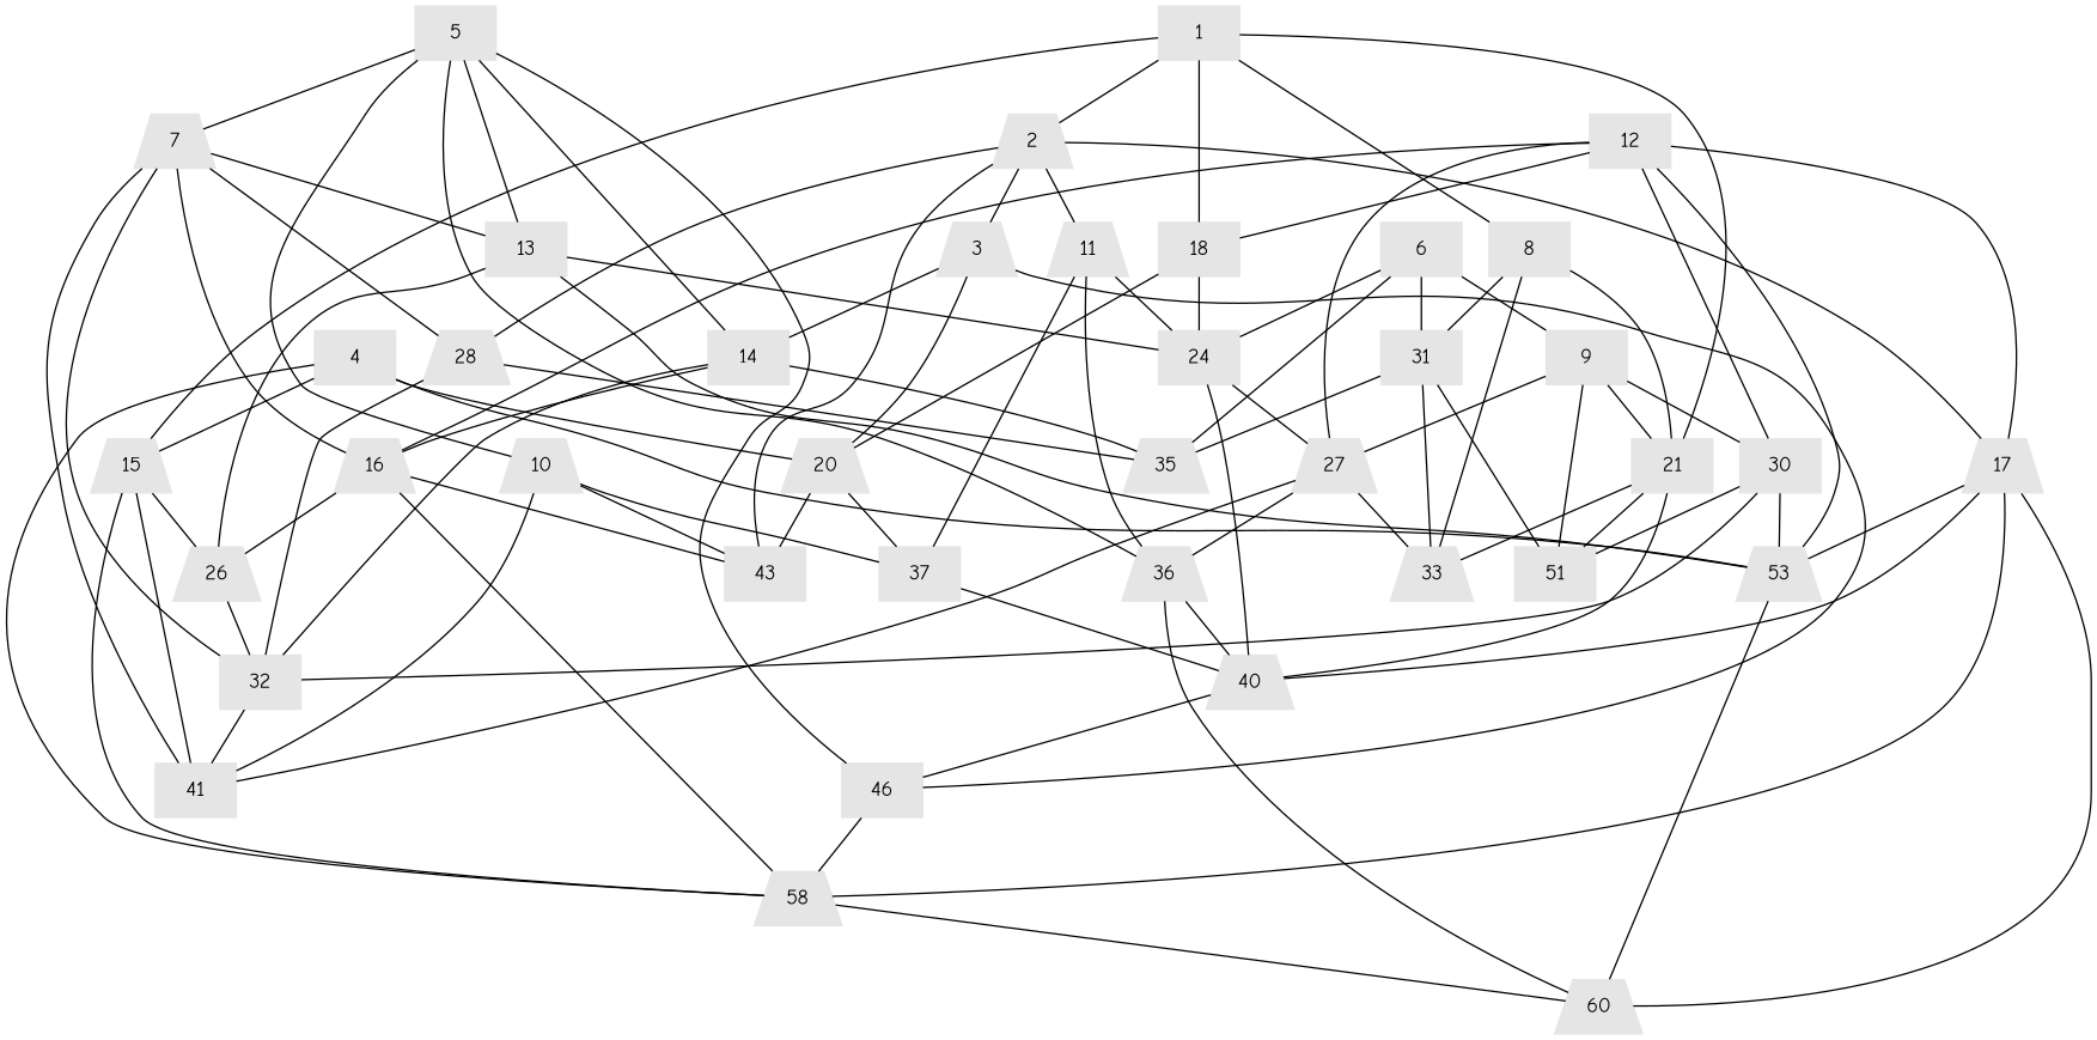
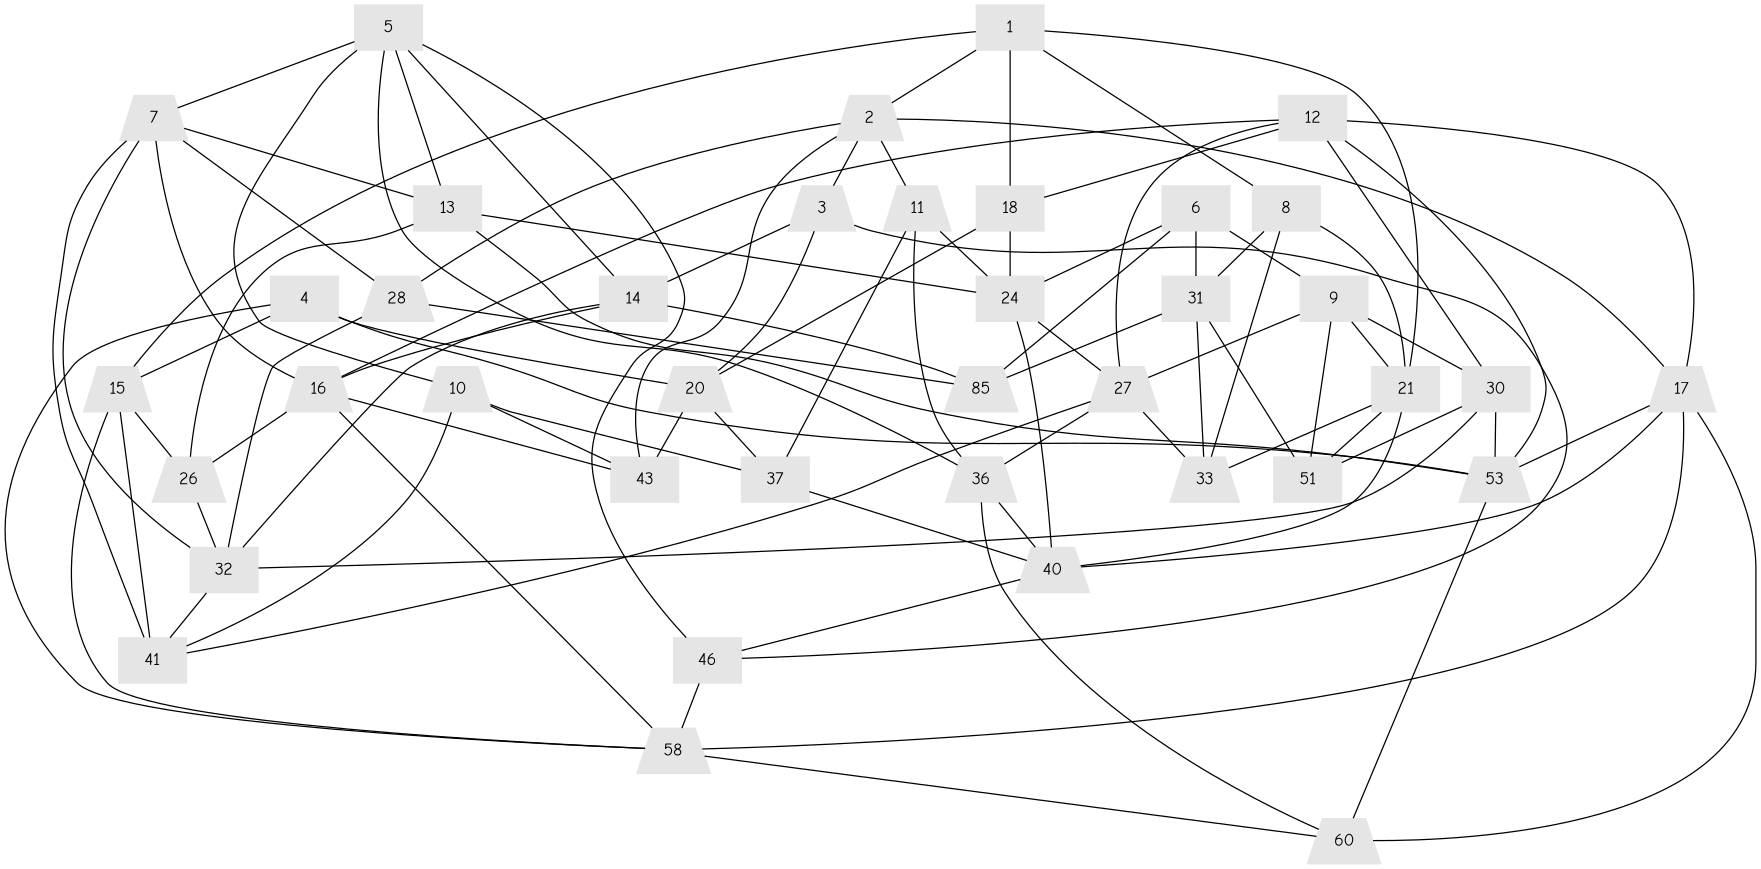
  graph {
    fontname="Comic Neue"
    node [color=gray90 fontname="Comic Neue" shape=box style=filled]
    edge [fontname="Comic Neue"]
    1 [super="+54"]
    2 [shape=trapezium super="+61"]
    8
    15 [shape=trapezium super="+48"]
    18 [super="+23"]
    21 [super="+22"]
    3 [shape=trapezium super="+62"]
    11 [shape=trapezium]
    17 [shape=trapezium super="+29"]
    28 [shape=trapezium]
    43
    31 [super="+38"]
    33 [shape=trapezium]
    58 [shape=trapezium super="+65"]
    41 [super="+49"]
    26 [shape=trapezium]
    20 [shape=trapezium super="+25"]
    24 [super="+66"]
    51
    40 [shape=trapezium super="+63"]
    14 [super="+39"]
    46
    36 [shape=trapezium super="+42"]
    37
    53 [shape=trapezium super="+57"]
    60 [shape=trapezium]
-   35 [shape=trapezium super="+64"]
+   35 [shape=trapezium super="+64" label=85]
    32 [super="+47"]
    16 [shape=trapezium super="+45"]
    4
    5 [super="+52"]
    7 [shape=trapezium super="+19"]
    10 [shape=trapezium]
    13 [super="+56"]
    9 [super="+59"]
    27 [shape=trapezium super="+44"]
    30 [super="+34"]
    6
    12 [super="+55"]
    1 -- 2
    1 -- 8
    1 -- 15
    1 -- 18 [weight=2]
    1 -- 21
    2 -- 3
    2 -- 11
    2 -- 17
    2 -- 28
    2 -- 43
    8 -- 21
    8 -- 31
    8 -- 33
    15 -- 58
    15 -- 41 [weight=2]
    15 -- 26
    18 -- 20
    18 -- 24
    21 -- 33
    21 -- 51
    21 -- 40
    3 -- 20
    3 -- 14
    3 -- 46
    11 -- 24
    11 -- 36
    11 -- 37
    17 -- 58
    17 -- 40
    17 -- 53
    17 -- 60
    28 -- 35
    28 -- 32
    31 -- 33
    31 -- 51
    31 -- 35 [weight=2]
    58 -- 60
    26 -- 32
    20 -- 43
    20 -- 37
    24 -- 40
    24 -- 27
    40 -- 46
    14 -- 35 [weight=2]
    14 -- 32
    14 -- 16
    46 -- 58
    36 -- 40
    36 -- 60
    37 -- 40
    53 -- 60
    32 -- 41
    16 -- 43
    16 -- 58
    16 -- 26
    4 -- 15
    4 -- 58
    4 -- 20
    4 -- 53
    5 -- 14
    5 -- 46
    5 -- 36
    5 -- 7
    5 -- 10
    5 -- 13
    7 -- 28
    7 -- 41
    7 -- 32
    7 -- 16
    7 -- 13
    10 -- 43
    10 -- 41
    10 -- 37
    13 -- 26
    13 -- 24
    13 -- 53
    9 -- 21
    9 -- 51
    9 -- 27
    9 -- 30 [weight=2]
    27 -- 33
    27 -- 41
    27 -- 36
    30 -- 51
    30 -- 53
    30 -- 32
    6 -- 31
    6 -- 24
    6 -- 35
    6 -- 9
    12 -- 18
    12 -- 17
    12 -- 53
    12 -- 16
    12 -- 27
    12 -- 30
  }
